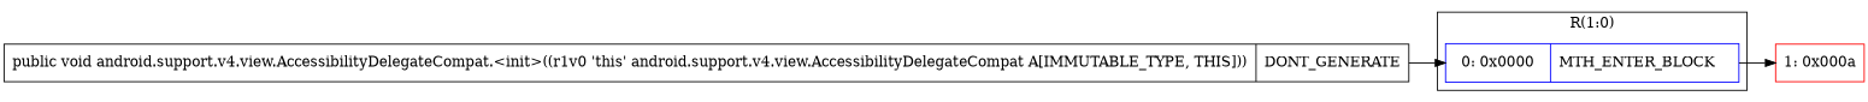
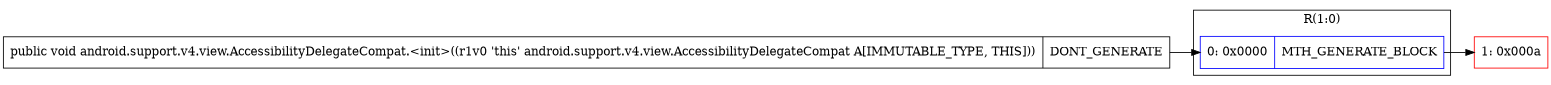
  digraph {
    rankdir=LR
    node [shape=record]
-   n1 [color=blue label="{0\:\ 0x0000|MTH_ENTER_BLOCK\l}"]
+   n1 [color=blue label="{0\:\ 0x0000|MTH_GENERATE_BLOCK\l}"]
    n2 [color=red label="{1\:\ 0x000a}"]
    n3 [label="{public void android.support.v4.view.AccessibilityDelegateCompat.\<init\>((r1v0 'this' android.support.v4.view.AccessibilityDelegateCompat A[IMMUTABLE_TYPE, THIS]))  | DONT_GENERATE\l}"]
    subgraph cluster_1 {
      label="R(1:0)"
      n1
    }
    n1 -> n2
    n3 -> n1
  }
